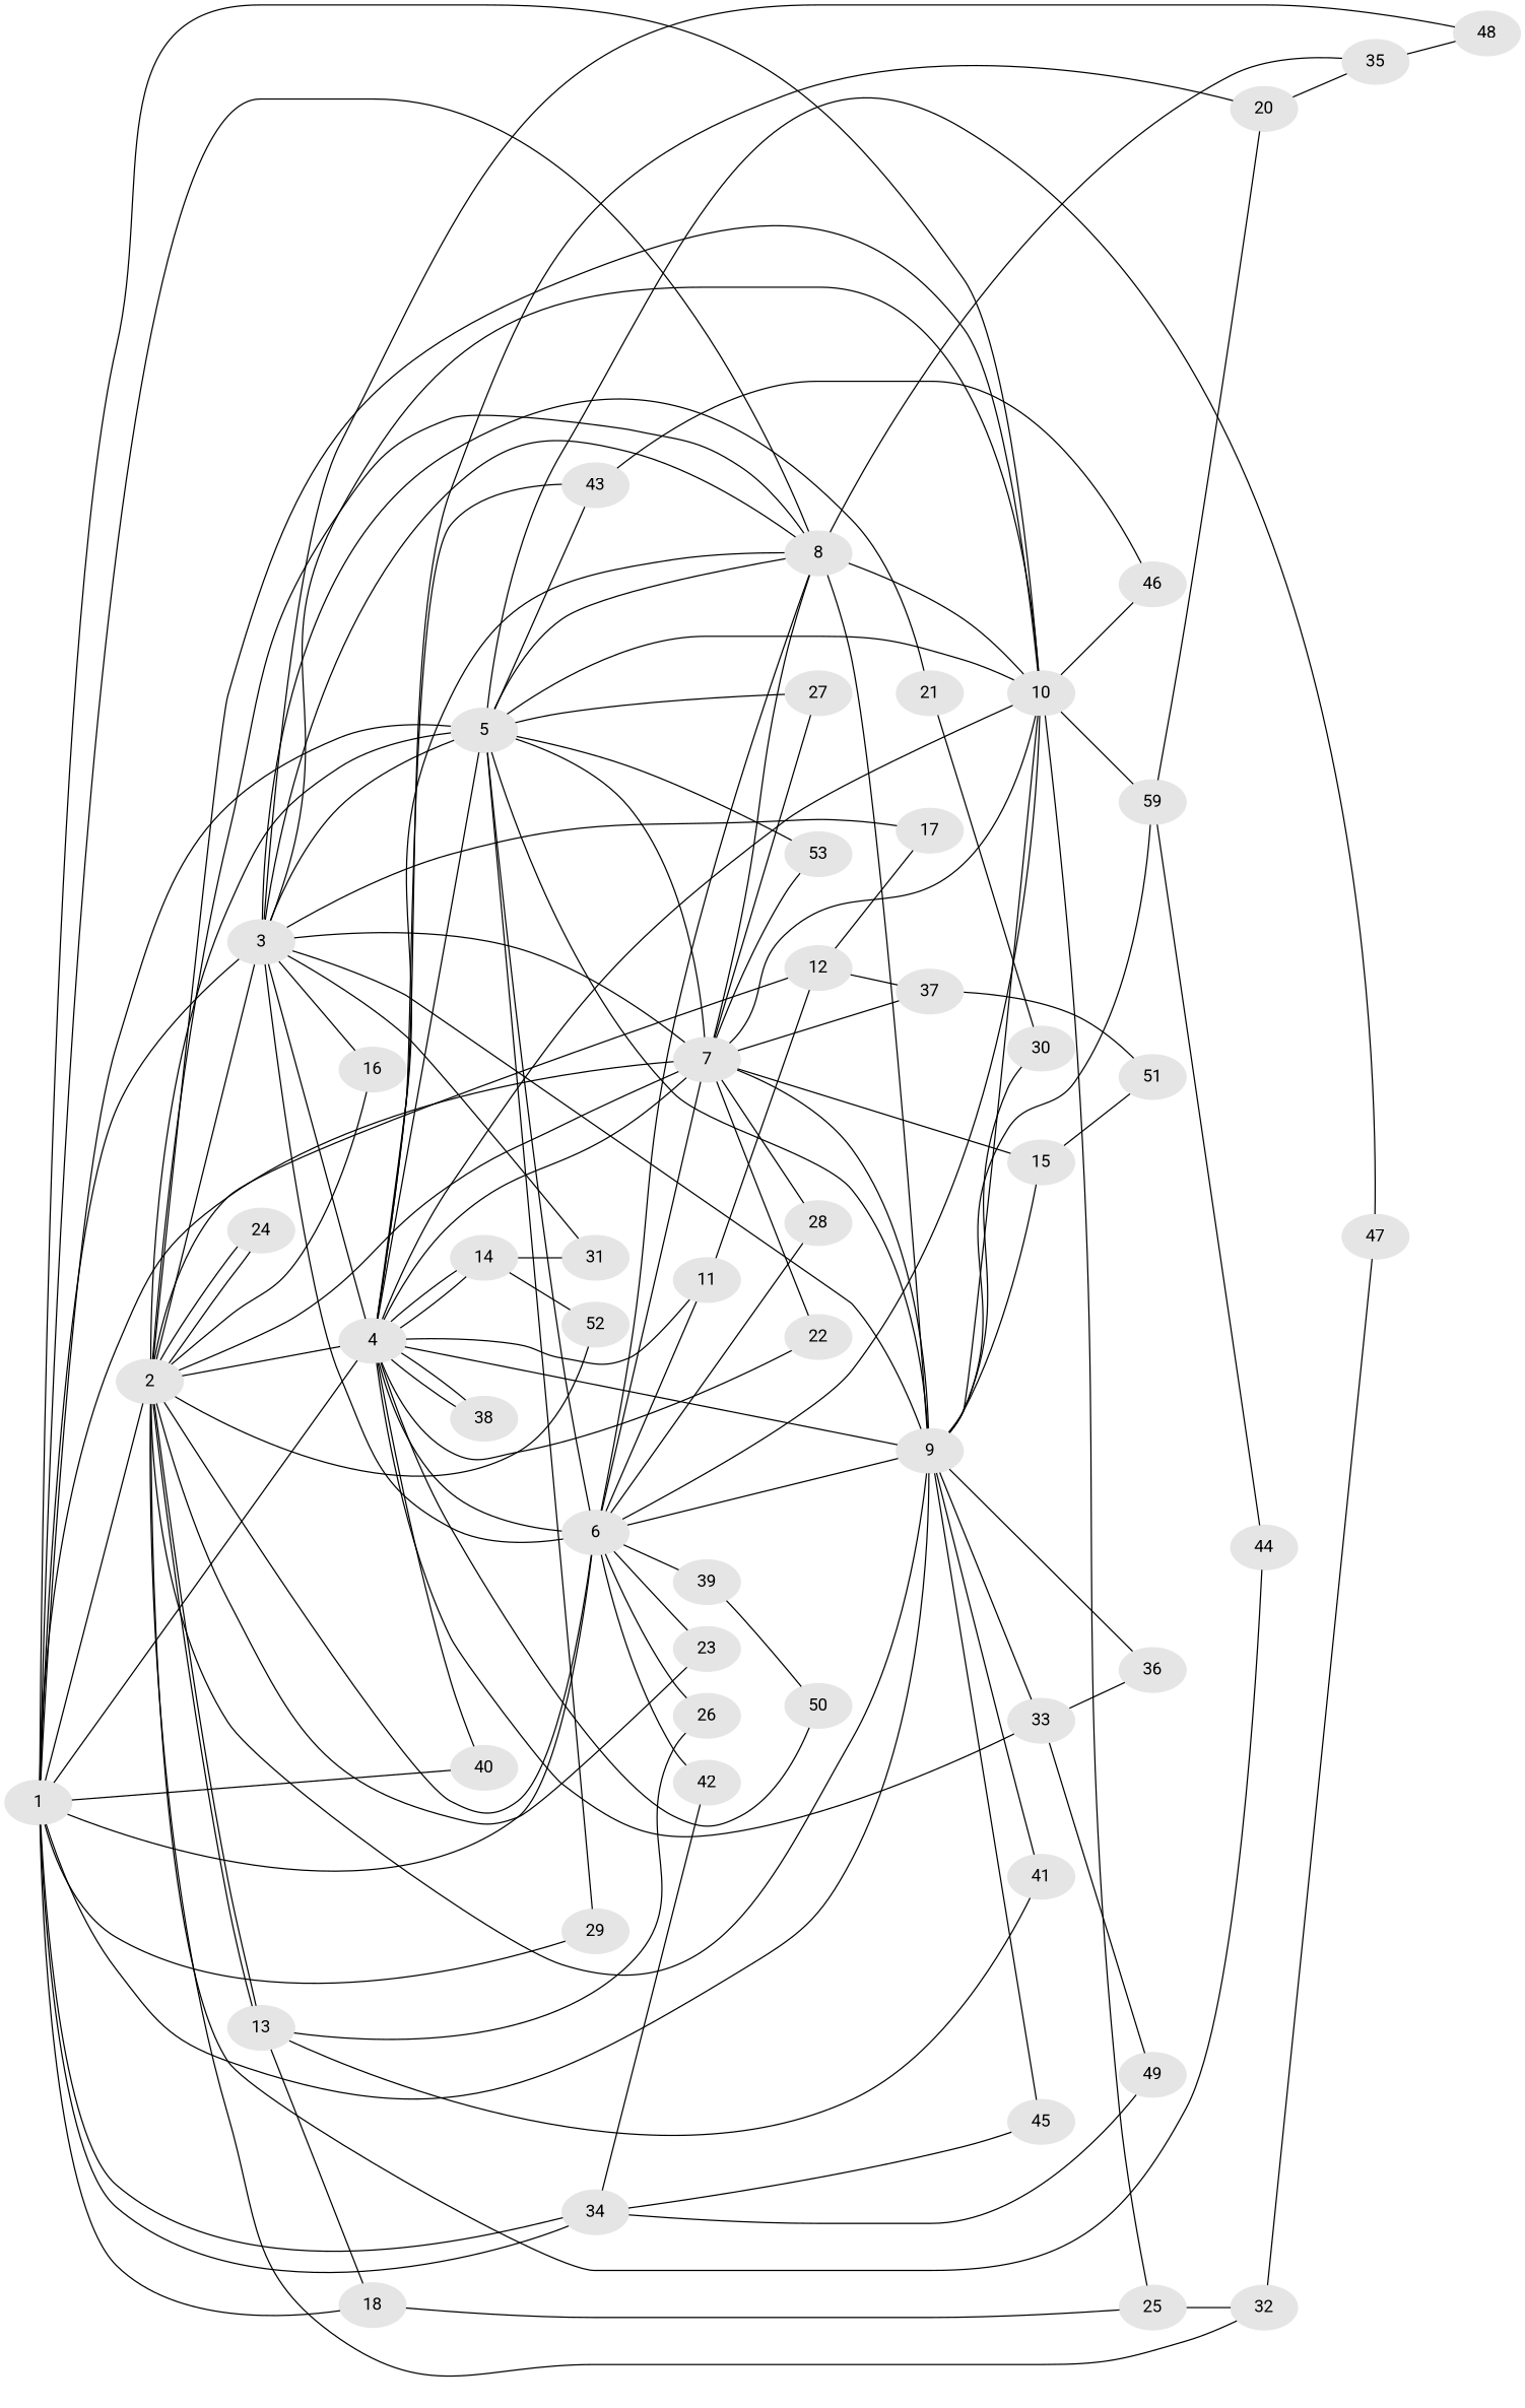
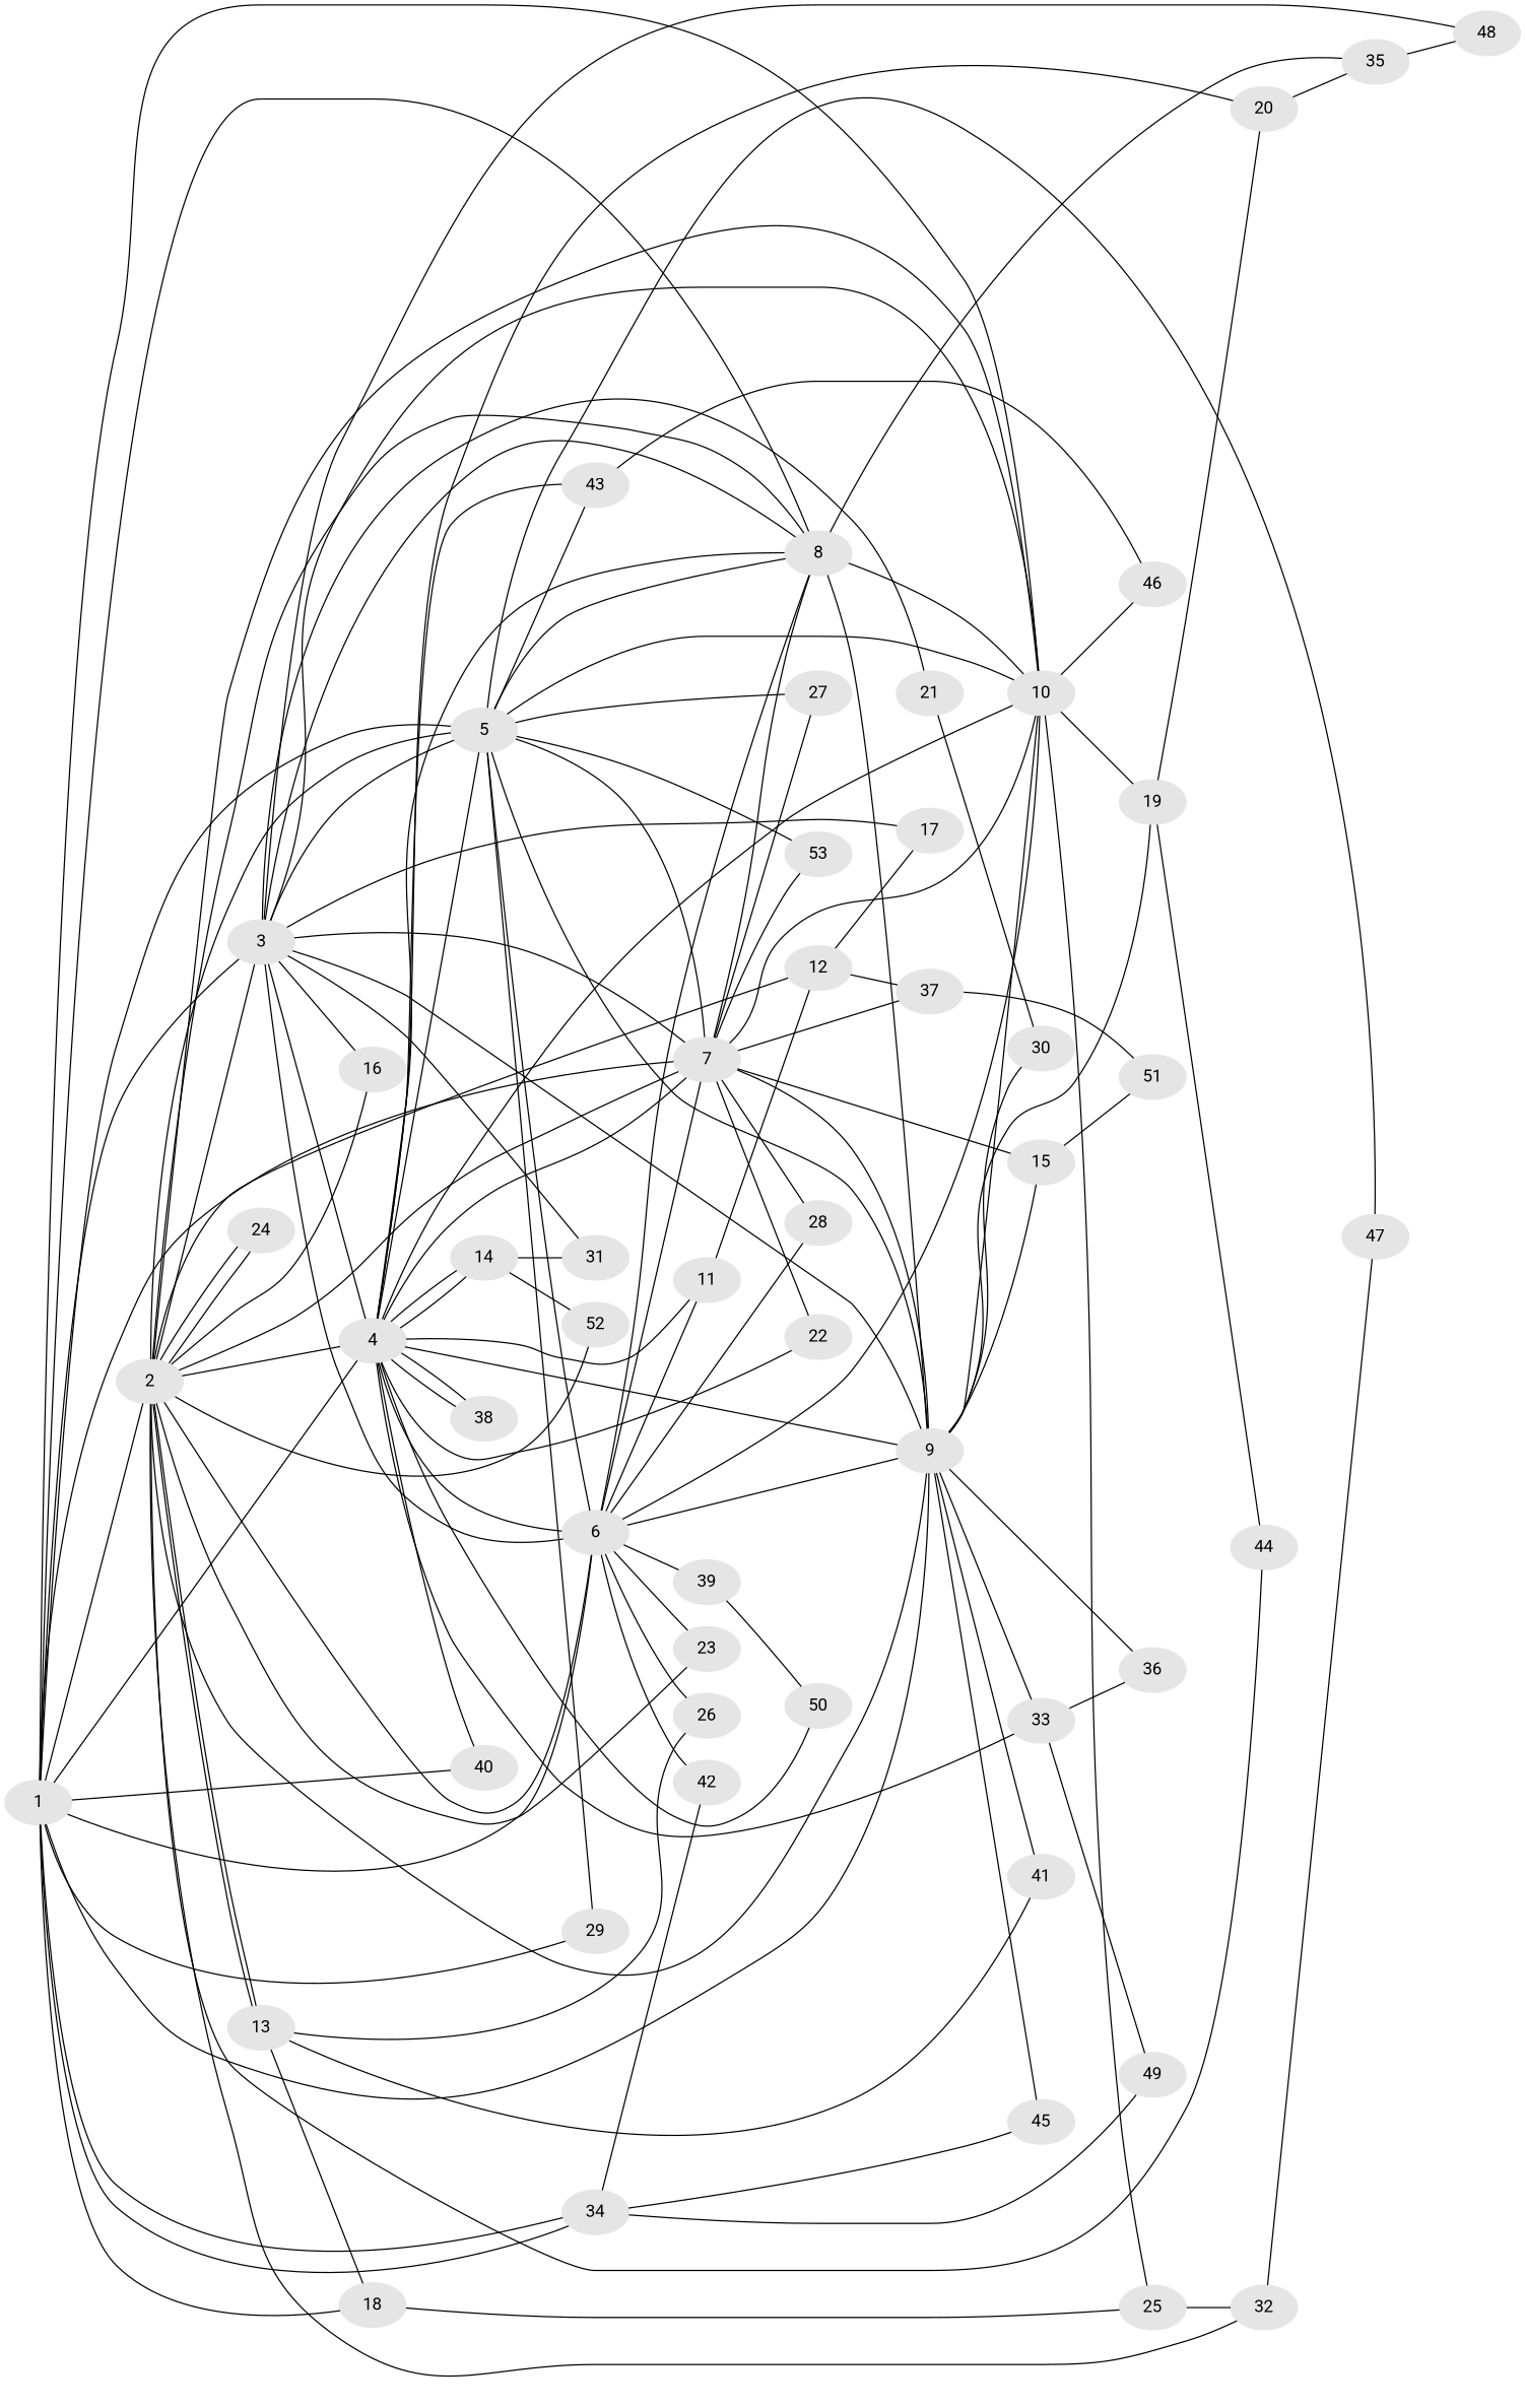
  graph {
    fontname=Roboto
    rankdir=LR
    node [color=gray90 fontname=Roboto style=filled]
    edge [fontname=Roboto]
    1
    2
    3
    4
    5
    6
    7
    8
    9
    10
    18
    29
    34
    40
    12
    13
    16
    23
    24
    32
    44
    52
    17
    21
    31
    48
    11
    14
    20
    22
    33
    38
    43
    50
    27
    47
    53
    26
    28
    39
    42
    15
    37
    35
-   19 [label=59]
+   19
    30
    36
    41
    45
    25
    46
    49
    51
    1 -- 2
    1 -- 3
    1 -- 4
    1 -- 5
    1 -- 6
    1 -- 7
    1 -- 8
    1 -- 9
    1 -- 10
    1 -- 18
    1 -- 29
    1 -- 34
    1 -- 34
    1 -- 40
    2 -- 3
    2 -- 4
    2 -- 5
    2 -- 6
    2 -- 7
    2 -- 8
    2 -- 9
    2 -- 10
    2 -- 12
    2 -- 13
    2 -- 13
    2 -- 16
    2 -- 23
    2 -- 24
    2 -- 24
    2 -- 32
    2 -- 44
    2 -- 52
    3 -- 4
    3 -- 5
    3 -- 6
    3 -- 7
    3 -- 8
    3 -- 9
    3 -- 10
    3 -- 16
    3 -- 17
    3 -- 21
    3 -- 31
    3 -- 48
    4 -- 5
    4 -- 6
    4 -- 7
    4 -- 8
    4 -- 9
    4 -- 10
    4 -- 40
    4 -- 11
    4 -- 14
    4 -- 14
    4 -- 20
    4 -- 22
    4 -- 33
    4 -- 38
    4 -- 38
    4 -- 43
    4 -- 50
    5 -- 6
    5 -- 7
    5 -- 8
    5 -- 9
    5 -- 10
    5 -- 29
    5 -- 43
    5 -- 27
    5 -- 47
    5 -- 53
    6 -- 7
    6 -- 8
    6 -- 9
    6 -- 10
    6 -- 23
    6 -- 11
    6 -- 26
    6 -- 28
    6 -- 39
    6 -- 42
    7 -- 8
    7 -- 9
    7 -- 10
    7 -- 22
    7 -- 27
    7 -- 53
    7 -- 28
    7 -- 15
    7 -- 37
    8 -- 9
    8 -- 10
    8 -- 35
    9 -- 10
    9 -- 33
    9 -- 15
    9 -- 19
    9 -- 30
    9 -- 36
    9 -- 41
    9 -- 45
    10 -- 19
    10 -- 25
    10 -- 46
    18 -- 25
    34 -- 42
    34 -- 45
    34 -- 49
    12 -- 17
    12 -- 37
    13 -- 18
    13 -- 26
    13 -- 41
    32 -- 47
    21 -- 30
    11 -- 12
    14 -- 52
    14 -- 31
    20 -- 35
    33 -- 36
    33 -- 49
    43 -- 46
    39 -- 50
    15 -- 51
    37 -- 51
    35 -- 48
    19 -- 44
    19 -- 20
    25 -- 32
  }
